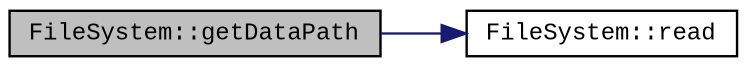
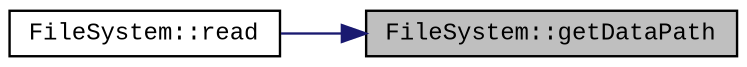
  digraph {
    rankdir=LR
    fontname="Liberation Mono"
    node [color=black fontname="Liberation Mono" fontsize=10 shape=record style=filled]
    n1 [fillcolor=grey75 fontcolor=black height=0.2 label="FileSystem::getDataPath" width=0.4]
    n2 [fillcolor=white height=0.2 label="FileSystem::read" width=0.4]
-   n1 -> n2 [color=midnightblue fontname="Liberation Mono" fontsize=10 labelfontname=Helvetica labelfontsize=10 style=solid]
+   n2 -> n1 [color=midnightblue fontname="Liberation Mono" fontsize=10 labelfontname=Helvetica labelfontsize=10 style=solid]
  }
